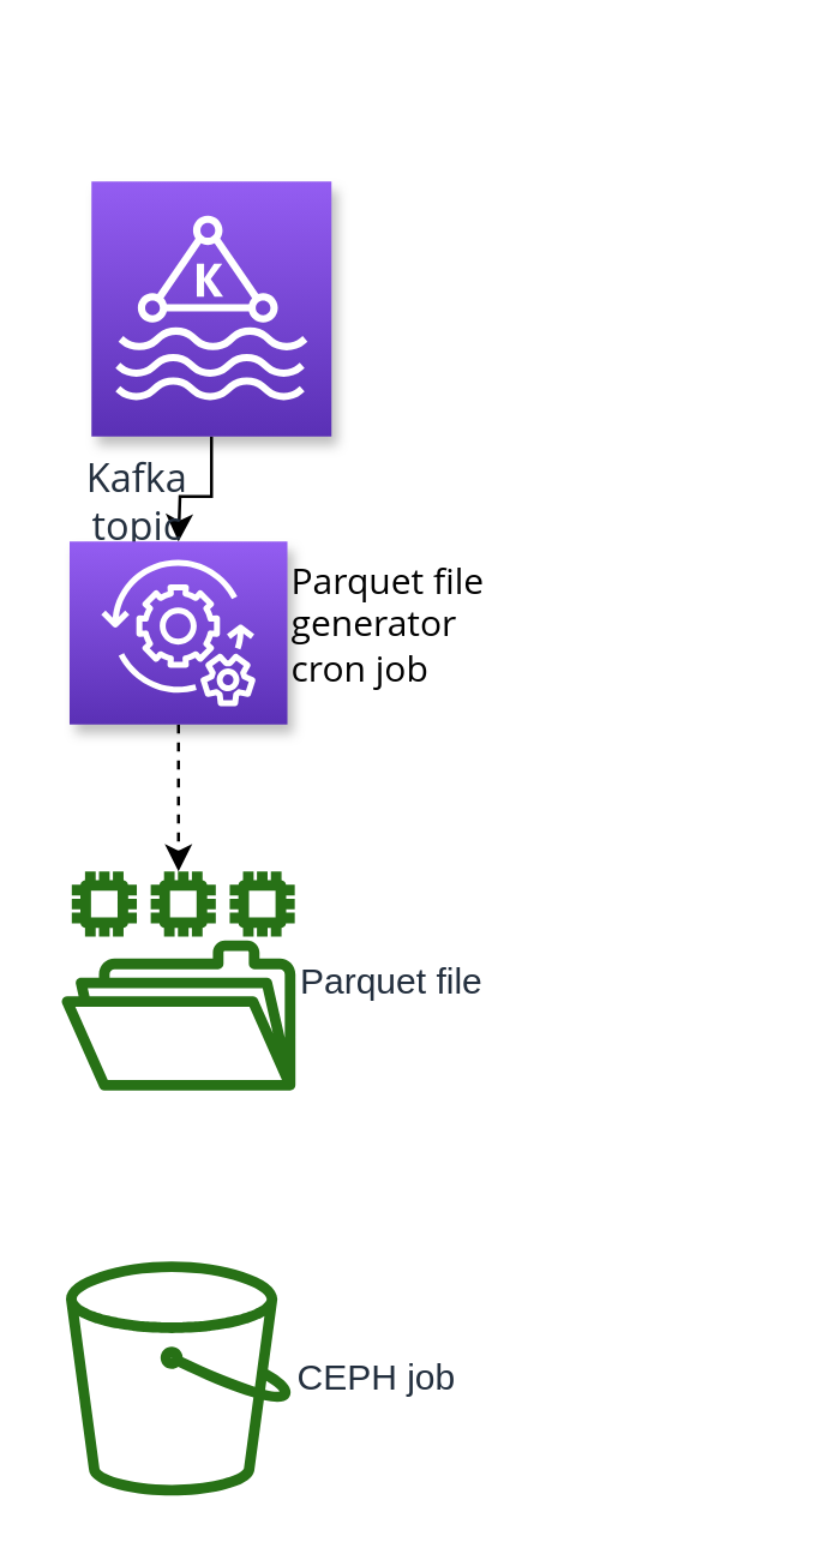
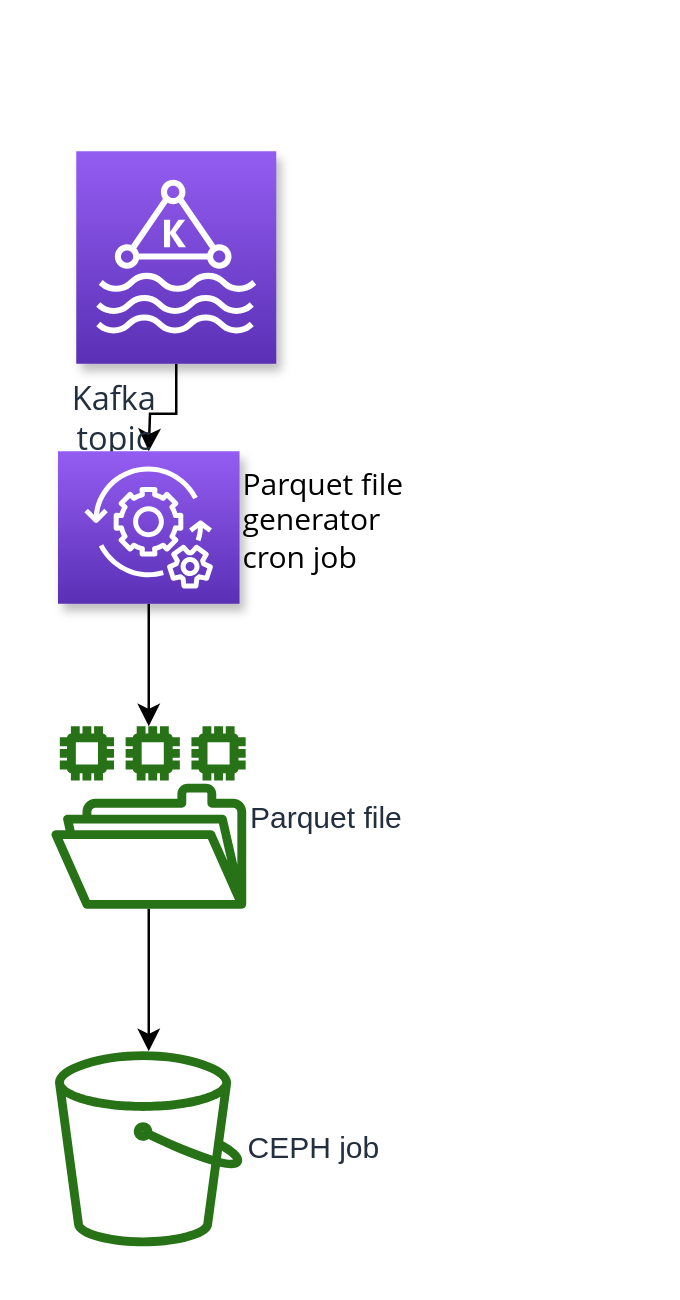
  <mxCell id="0" value="" />
  <mxCell id="1" parent="0" />
  <mxCell id="2" value="" style="edgeStyle=orthogonalEdgeStyle;rounded=0;orthogonalLoop=1;jettySize=auto;html=1;" edge="1" parent="1" source="3"><mxGeometry relative="1" as="geometry"><mxPoint x="59" y="180" as="targetPoint" /></mxGeometry></mxCell>
  <mxCell id="3" value="Kafka&lt;br&gt;topic" style="outlineConnect=0;fontColor=#232F3E;gradientColor=#945DF2;gradientDirection=north;fillColor=#5A30B5;strokeColor=#ffffff;dashed=0;verticalLabelPosition=bottom;verticalAlign=top;align=center;html=1;fontSize=13;fontStyle=0;aspect=fixed;shape=mxgraph.aws4.resourceIcon;resIcon=mxgraph.aws4.managed_streaming_for_kafka;shadow=1;labelPosition=center;spacingRight=50;fontFamily=Open Sans;" parent="1" vertex="1"><mxGeometry x="30" y="60" width="80" height="85" as="geometry" /></mxCell>
  <mxCell id="4" value="" style="shape=image;imageAspect=0;aspect=fixed;verticalLabelPosition=bottom;verticalAlign=top;rounded=0;dashed=1;labelBackgroundColor=none;strokeColor=#3399FF;strokeWidth=2;fillColor=#ffffff;fontColor=#0066CC;align=center;html=1;image=https://static.redhat.com/libs/redhat/brand-assets/latest/corp/logo--hat-only.svg;" parent="1" vertex="1"><mxGeometry width="70" as="geometry" x="180" y="20" /></mxCell>
- <mxCell id="5" value="" style="edgeStyle=orthogonalEdgeStyle;rounded=0;orthogonalLoop=1;jettySize=auto;html=1;dashed=1;" edge="1" parent="1" source="6" target="8"><mxGeometry relative="1" as="geometry" /></mxCell>
+ <mxCell id="5" value="" style="edgeStyle=orthogonalEdgeStyle;rounded=0;orthogonalLoop=1;jettySize=auto;html=1;" edge="1" parent="1" source="6" target="8"><mxGeometry relative="1" as="geometry" /></mxCell>
  <mxCell id="6" value="Parquet file&lt;br style=&quot;font-size: 12px;&quot;&gt;generator&lt;br style=&quot;font-size: 12px;&quot;&gt;cron job" style="outlineConnect=0;fontColor=#000000;gradientColor=#945DF2;gradientDirection=north;fillColor=#5A30B5;strokeColor=#FFFFFF;dashed=0;verticalLabelPosition=middle;verticalAlign=middle;align=left;html=1;fontSize=12;fontStyle=0;aspect=fixed;shape=mxgraph.aws4.resourceIcon;resIcon=mxgraph.aws4.managed_services;fontFamily=Open Sans;labelPosition=right;shadow=1;spacingBottom=5;" parent="1" vertex="1"><mxGeometry x="22.69" y="180" width="72.62" height="61" as="geometry" /></mxCell>
+ <mxCell id="7" value="" style="edgeStyle=orthogonalEdgeStyle;rounded=0;orthogonalLoop=1;jettySize=auto;html=1;" edge="1" parent="1" source="8" target="9"><mxGeometry relative="1" as="geometry" /></mxCell>
  <mxCell id="8" value="Parquet file" style="outlineConnect=0;fontColor=#232F3E;gradientColor=none;fillColor=#277116;strokeColor=none;dashed=0;verticalLabelPosition=middle;verticalAlign=middle;align=left;html=1;fontSize=12;fontStyle=0;aspect=fixed;pointerEvents=1;shape=mxgraph.aws4.file_system;labelPosition=right;" vertex="1" parent="1"><mxGeometry x="20" y="290" width="78" height="73" as="geometry" /></mxCell>
  <mxCell id="9" value="CEPH job" style="outlineConnect=0;fontColor=#232F3E;gradientColor=none;fillColor=#277116;strokeColor=none;dashed=0;verticalLabelPosition=middle;verticalAlign=middle;align=left;html=1;fontSize=12;fontStyle=0;aspect=fixed;pointerEvents=1;shape=mxgraph.aws4.bucket;labelPosition=right;" vertex="1" parent="1"><mxGeometry x="21.5" y="420" width="75" height="78" as="geometry" /></mxCell>
